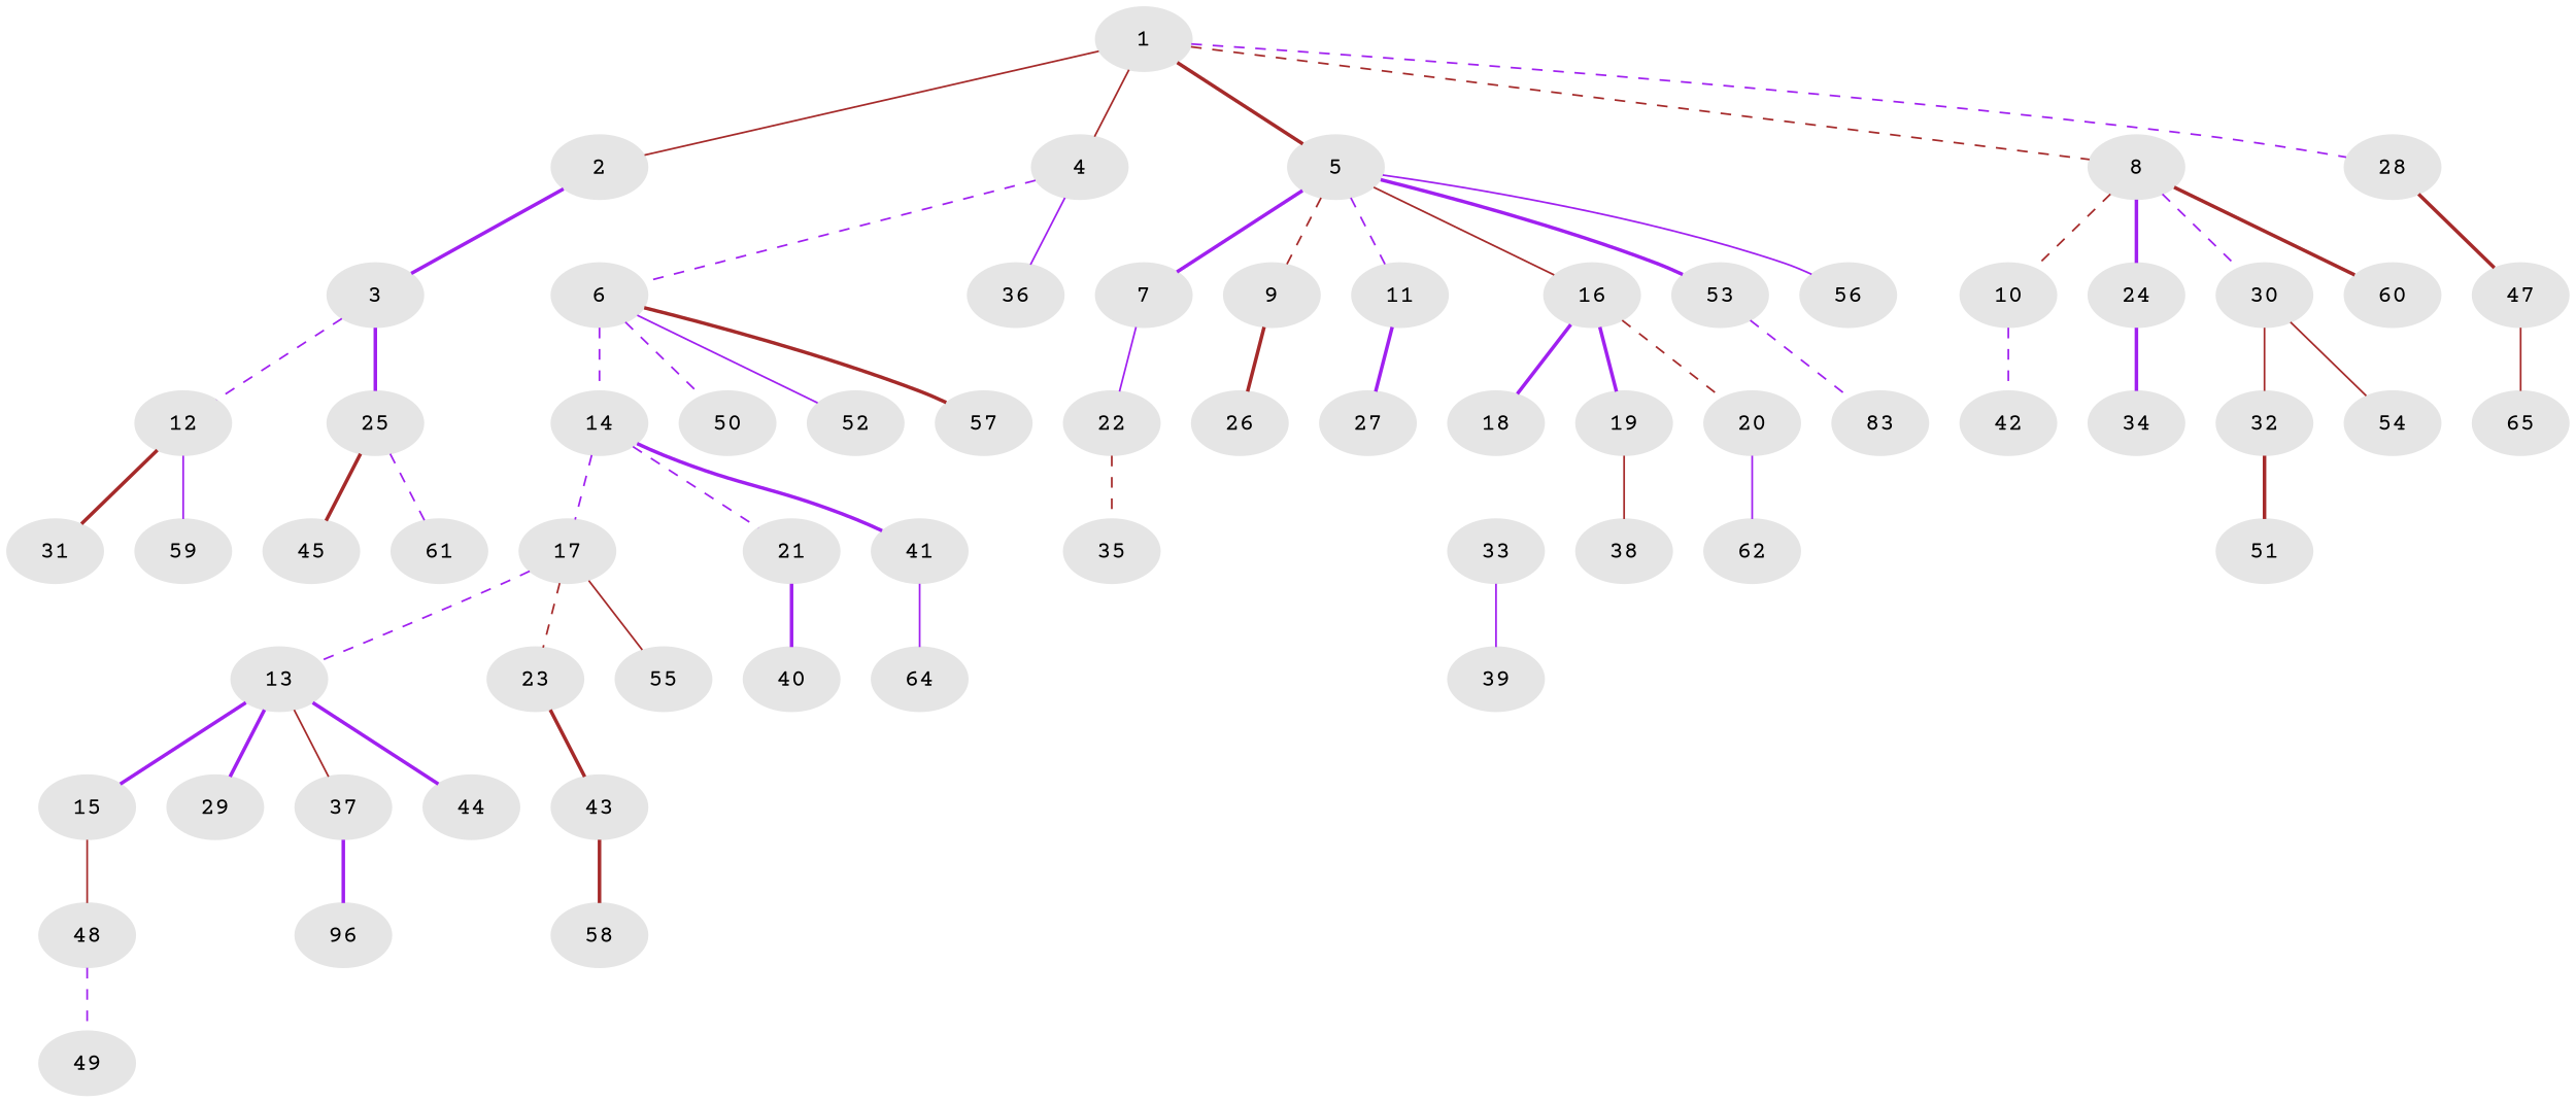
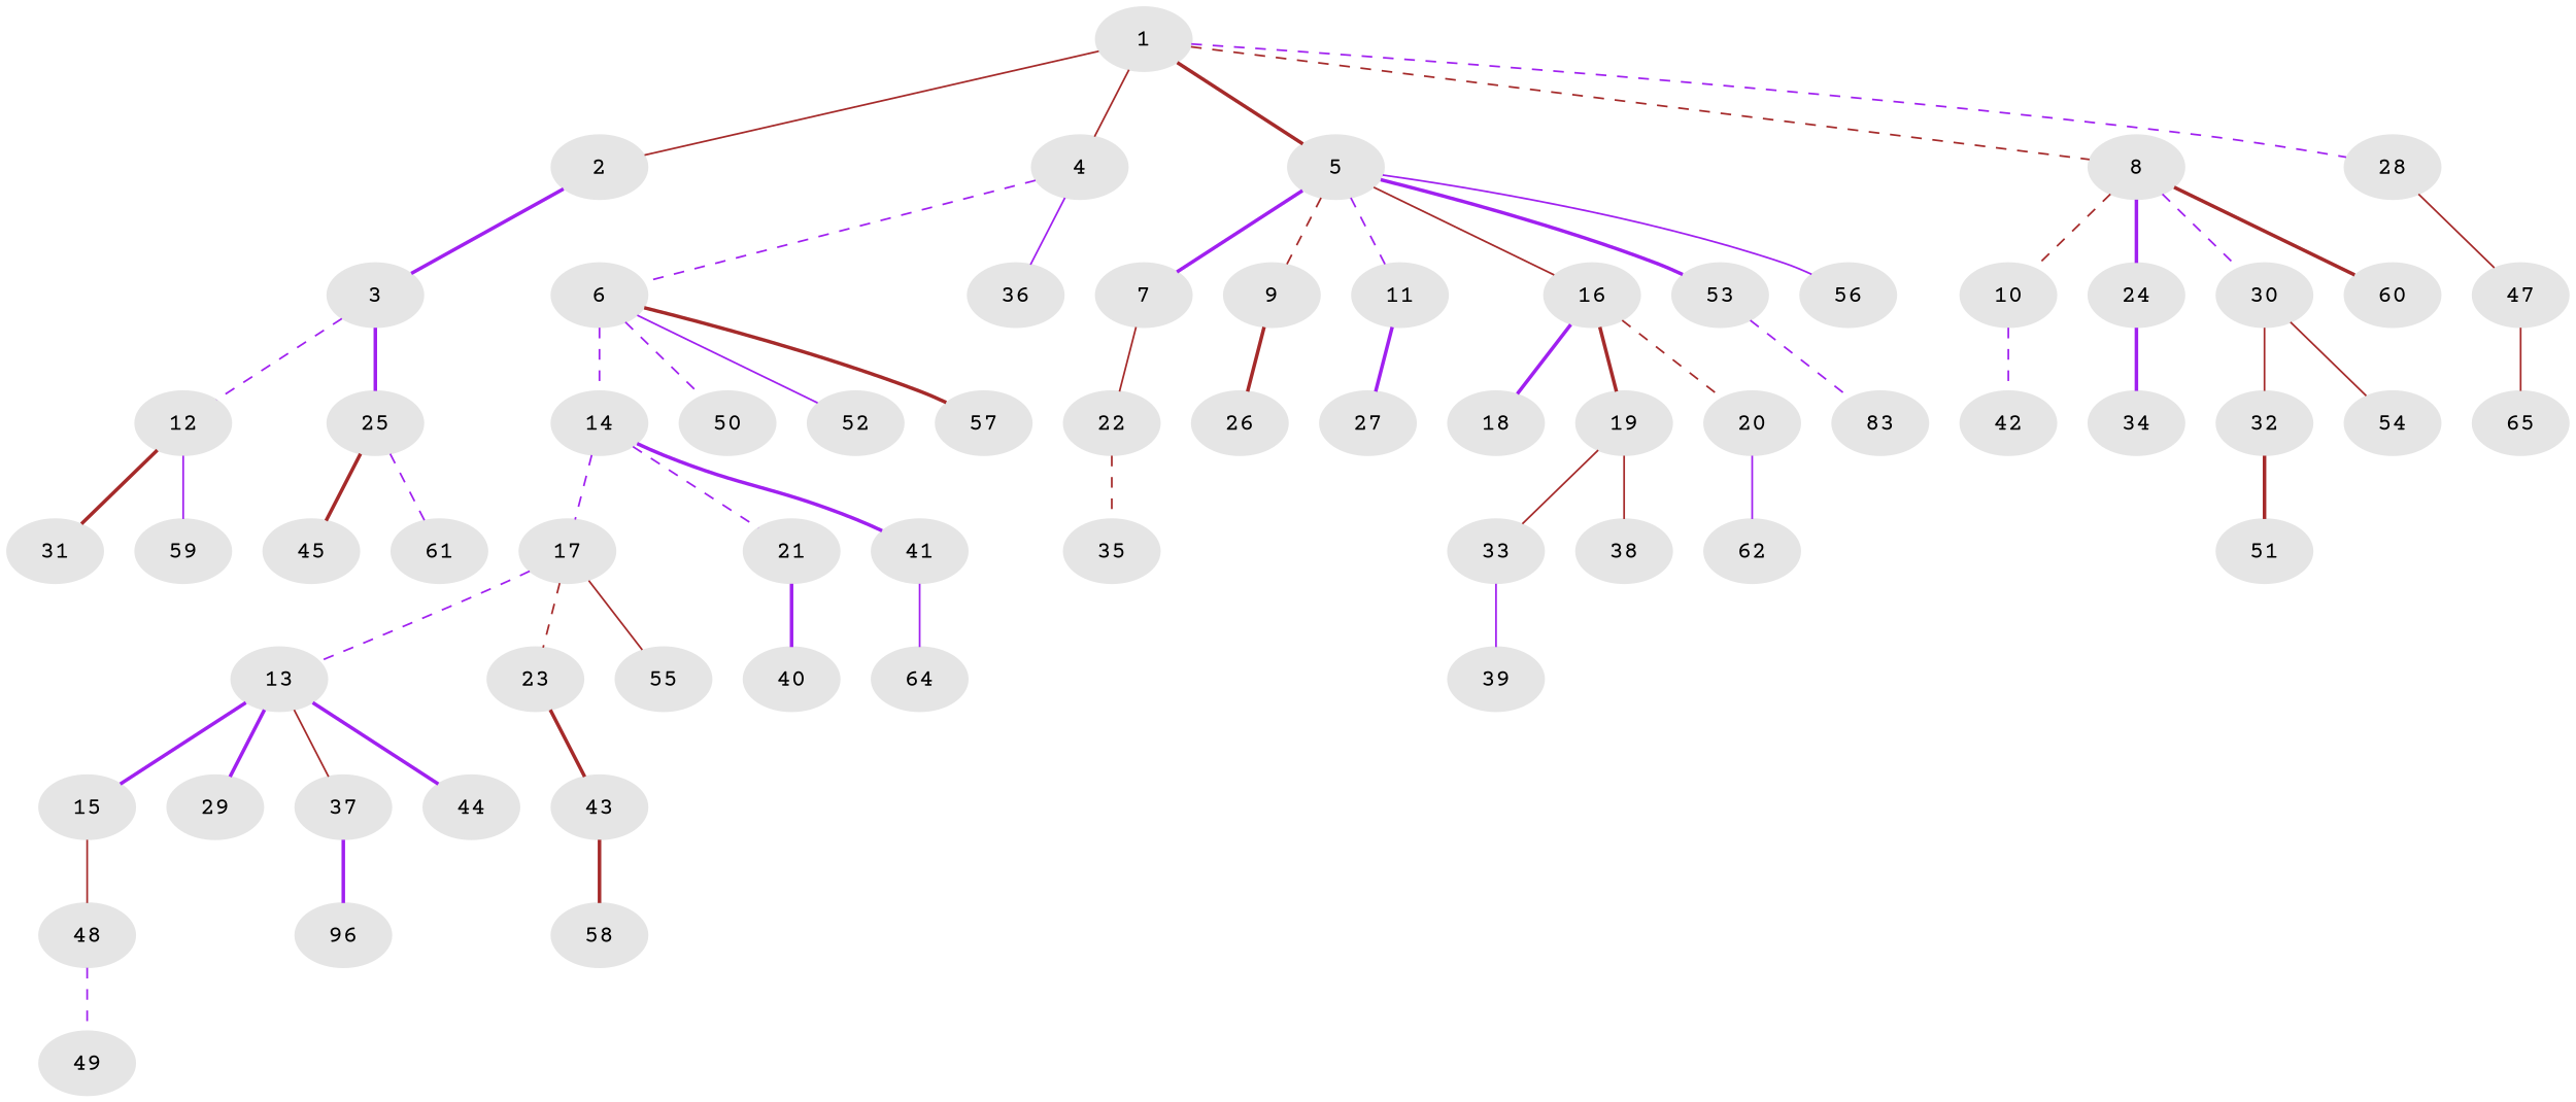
  graph {
    fontname="Courier Prime"
    node [color=gray90 fontname="Courier Prime" style=filled]
    edge [color=purple fontname="Courier Prime" style=bold weight=1.0]
    1
    2
    4
    5
    8
    28
    3
    6
    36
    7
    9
    11
    16
    53
    56
    10
    24
    30
    60
    47
    12
    25
    31
    59
    45
    61
    14
    50
    52
    57
    22
    26
    27
    18
    19
    20
    n37 [label=83]
    13
    15
    29
    37
    44
    17
    21
    41
    35
    42
    34
    32
    54
    48
    n52 [label=96]
    23
    55
    40
    64
    49
    33
    38
    62
    43
    39
    58
    65
    51
    1 -- 2 [color=brown style=solid]
    1 -- 4 [color=brown style=solid weight=2.0]
    1 -- 5 [color=brown]
    1 -- 8 [color=brown style=dashed]
    1 -- 28 [style=dashed]
    2 -- 3
    4 -- 6 [style=dashed]
    4 -- 36 [style=solid]
    5 -- 7 [weight=2.0]
    5 -- 9 [color=brown style=dashed]
    5 -- 11 [style=dashed]
    5 -- 16 [color=brown style=solid]
    5 -- 53
    5 -- 56 [style=solid]
    8 -- 10 [color=brown style=dashed]
    8 -- 24
    8 -- 30 [style=dashed]
    8 -- 60 [color=brown]
-   28 -- 47 [color=brown]
+   28 -- 47 [color=brown style=solid]
    3 -- 12 [style=dashed]
    3 -- 25
    6 -- 14 [style=dashed weight=5.0]
    6 -- 50 [style=dashed]
    6 -- 52 [style=solid]
    6 -- 57 [color=brown]
-   7 -- 22 [style=solid]
+   7 -- 22 [color=brown style=solid]
    9 -- 26 [color=brown]
    11 -- 27
    16 -- 18
-   16 -- 19
+   16 -- 19 [color=brown]
    16 -- 20 [color=brown style=dashed]
    53 -- n37 [style=dashed weight=2.0]
    10 -- 42 [style=dashed]
    24 -- 34
    30 -- 32 [color=brown style=solid]
    30 -- 54 [color=brown style=solid weight=2.0]
    47 -- 65 [color=brown style=solid]
    12 -- 31 [color=brown]
    12 -- 59 [style=solid]
    25 -- 45 [color=brown]
    25 -- 61 [style=dashed]
    14 -- 17 [style=dashed]
    14 -- 21 [style=dashed]
    14 -- 41
    22 -- 35 [color=brown style=dashed]
+   19 -- 33 [color=brown style=solid]
    19 -- 38 [color=brown style=solid]
    20 -- 62 [style=solid]
    13 -- 15 [weight=2.0]
    13 -- 29
    13 -- 37 [color=brown style=solid]
    13 -- 44
    15 -- 48 [color=brown style=solid]
    37 -- n52
    17 -- 13 [style=dashed]
    17 -- 23 [color=brown style=dashed weight=2.0]
    17 -- 55 [color=brown style=solid]
    21 -- 40 [weight=3.0]
    41 -- 64 [style=solid]
    32 -- 51 [color=brown]
    48 -- 49 [style=dashed]
    23 -- 43 [color=brown]
    33 -- 39 [style=solid weight=2.0]
    43 -- 58 [color=brown]
  }
